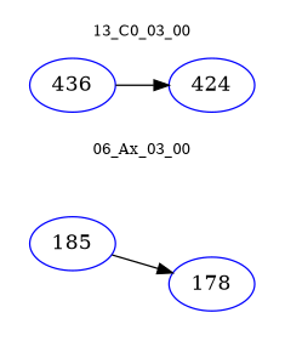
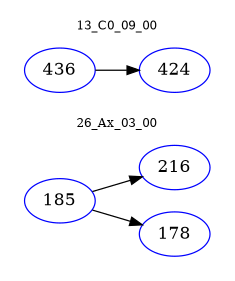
  digraph {
    rankdir=LR
    node [color=blue]
    edge [color=black]
    n1 [label=185]
    n2 [label=178]
+   n3 [label=216]
    n4 [label=436]
    n5 [label=424]
    subgraph cluster_1 {
      color=white
      fontsize=10
-     label="06_Ax_03_00"
+     label="26_Ax_03_00"
      n1
      n2
+     n3
    }
    subgraph cluster_2 {
      color=white
      fontsize=10
-     label="13_C0_03_00"
+     label="13_C0_09_00"
      n4
      n5
    }
    n1 -> n2
+   n1 -> n3
    n4 -> n5
  }
